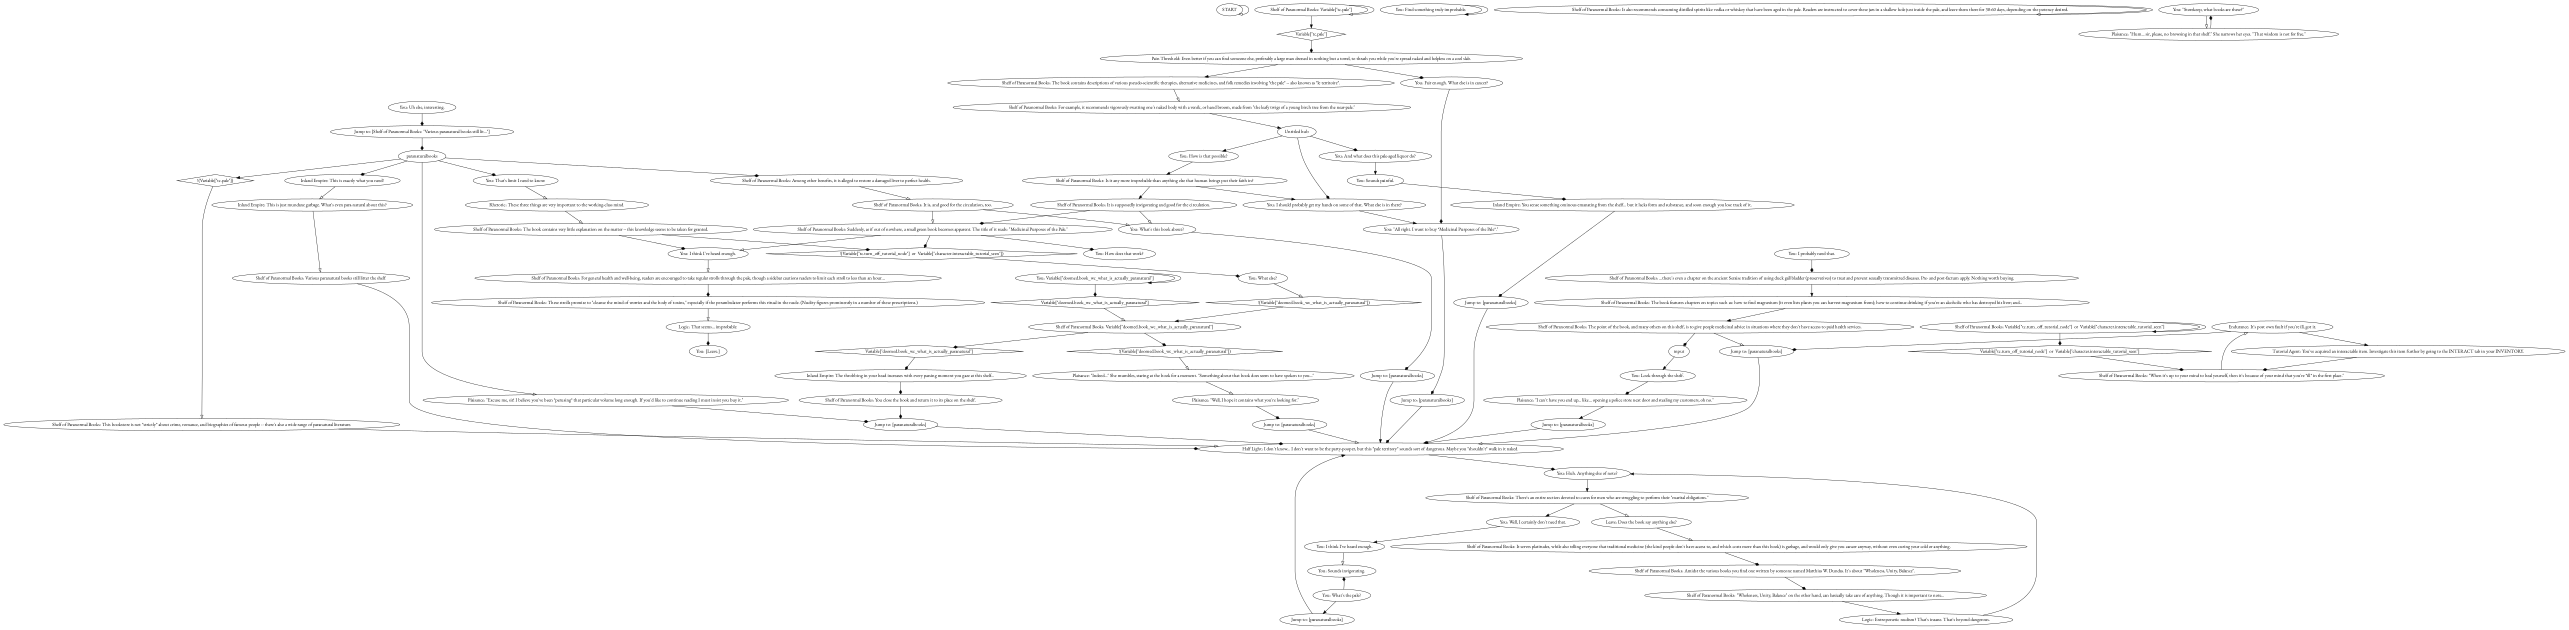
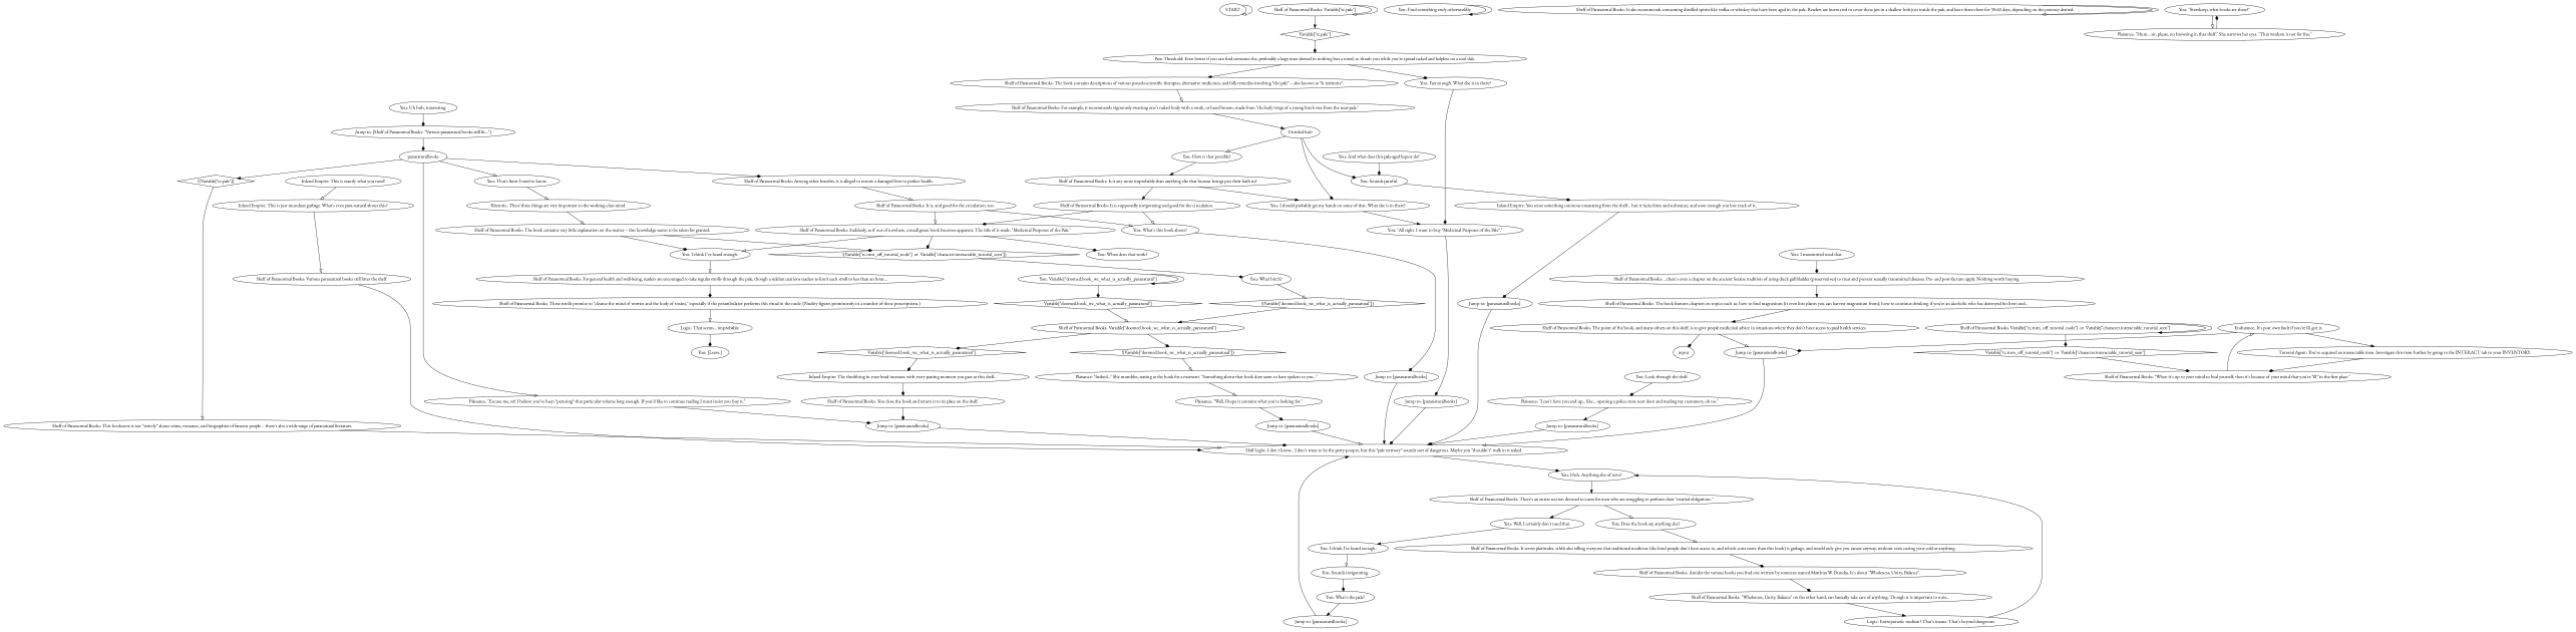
  digraph {
    fontname="EB Garamond"
    node [fontname="EB Garamond"]
    edge [arrowhead=diamond fontname="EB Garamond"]
    n1 [label=START]
    n2 [label=input]
    n3 [label="You: Look through the shelf."]
    n4 [label="Plaisance: \"I can't have you end up... like... opening a police store next door and stealing my customers, oh no.\""]
-   n5 [label="You: How does that work?"]
-   n6 [label="You: Uh else, interesting."]
+   n5 [label="You: When does that work?"]
+   n6 [label="You: Uh huh, interesting."]
    n7 [label="Jump to: [Shelf of Paranormal Books: \"Various paranatural books still lit...\"]"]
    n8 [label="You: What's the pale?"]
    n9 [label="Jump to: [paranaturalbooks]"]
    n10 [label="Half Light: I don't know... I don't want to be the party-pooper, but this *pale territory* sounds sort of dangerous. Maybe you *shouldn't* walk in it naked."]
    n11 [label="Shelf of Paranormal Books: It is, and good for the circulation, too."]
    n12 [label="You: What's this book about?"]
    n13 [label="Shelf of Paranormal Books: Suddenly, as if out of nowhere, a small green book becomes apparent. The title of it reads: \"Medicinal Purposes of the Pale.\""]
    n14 [label="Jump to: [paranaturalbooks]"]
    n15 [label="You: I think I've heard enough."]
    n16 [label="!(Variable[\"tc.turn_off_tutorial_node\"]  or  Variable[\"character.interactable_tutorial_seen\"])" shape=diamond]
    n17 [label="Logic: That seems... improbable."]
    n18 [label="You: [Leave.]"]
    n19 [label="Inland Empire: This is exactly what you need!"]
    n20 [label="Inland Empire: This is just mundane garbage. What's even para-natural about this?"]
    n21 [label="Shelf of Paranormal Books: Various paranatural books still litter the shelf."]
    n22 [label="Jump to: [paranaturalbooks]"]
    n23 [label="Shelf of Paranormal Books: This bookstore is not *strictly* about crime, romance, and biographies of famous people -- there's also a wide range of paranatural literature."]
    n24 [label="You: Huh. Anything else of note?"]
    n25 [label="Shelf of Paranormal Books: There's an entire section devoted to cures for men who are struggling to perform their \"marital obligations.\""]
    n26 [label=paranaturalbooks]
    n27 [label="Shelf of Paranormal Books: Among other benefits, it is alleged to restore a damaged liver to perfect health."]
    n28 [label="Plaisance: \"Excuse me, sir! I believe you've been *perusing* that particular volume long enough. If you'd like to continue reading I must insist you buy it.\""]
    n29 [label="You: That's limit I need to know."]
    n30 [label="!(Variable[\"tc.pale\"])" shape=diamond]
    n31 [label="Jump to: [paranaturalbooks]"]
    n32 [label="Rhetoric: These three things are very important to the working-class mind."]
    n33 [label="Jump to: [paranaturalbooks]"]
    n34 [label="Plaisance: \"Indeed...\" She mumbles, staring at the book for a moment. \"Something about that book does seem to have spoken to you...\""]
    n35 [label="Plaisance: \"Well, I hope it contains what you're looking for.\""]
    n36 [label="Jump to: [paranaturalbooks]"]
    n37 [label="Inland Empire: You sense something ominous emanating from the shelf... but it lacks form and substance, and soon enough you lose track of it."]
    n38 [label="Jump to: [paranaturalbooks]"]
    n39 [label="Shelf of Paranormal Books: It is supposedly invigorating and good for the circulation."]
-   n40 [label="You: Fair enough. What else is in cancer?"]
+   n40 [label="You: Fair enough. What else is in there?"]
    n41 [label="You: \"All right. I want to buy *Medicinal Purposes of the Pale*.\""]
    n42 [label="You: Sounds painful."]
    n43 [label="Shelf of Paranormal Books: For general health and well-being, readers are encouraged to take regular strolls through the pale, though a sidebar cautions readers to limit each stroll to less than an hour..."]
    n44 [label="Shelf of Paranormal Books: These strolls promise to \"cleanse the mind of worries and the body of toxins,\" especially if the perambulator performs this ritual in the nude. (Nudity figures prominently in a number of these prescriptions.)"]
    n45 [label="Shelf of Paranormal Books: The book contains very little explanation on the matter -- this knowledge seems to be taken for granted."]
-   n46 [label="You: What else?"]
+   n46 [label="You: What birch?"]
    n47 [label="Shelf of Paranormal Books: The point of the book, and many others on this shelf, is to give people medicinal advice in situations where they don't have access to paid health services."]
    n48 [label="Jump to: [paranaturalbooks]"]
    n49 [label="Shelf of Paranormal Books: ...there's even a chapter on the ancient Seraise tradition of using duck gall bladder (preservatives) to treat and prevent sexually transmitted diseases. Pre- and post-factum apply. Nothing worth buying."]
    n50 [label="Shelf of Paranormal Books: The book features chapters on topics such as: how to find magnesium (it even lists plants you can harvest magnesium from); how to continue drinking if you're an alcoholic who has destroyed his liver; and..."]
-   n51 [label="You: Find something truly improbable."]
+   n51 [label="You: Find something truly otherworldly."]
    n52 [label="You: Variable[\"doomed.book_wc_what_is_actually_paranatural\"]"]
    n53 [label="Variable[\"doomed.book_wc_what_is_actually_paranatural\"]" shape=diamond]
    n54 [label="Shelf of Paranormal Books: Variable[\"doomed.book_wc_what_is_actually_paranatural\"]"]
    n55 [label="Variable[\"doomed.book_wc_what_is_actually_paranatural\"]" shape=diamond]
    n56 [label="!(Variable[\"doomed.book_wc_what_is_actually_paranatural\"])" shape=diamond]
    n57 [label="!(Variable[\"doomed.book_wc_what_is_actually_paranatural\"])" shape=diamond]
    n58 [label="Shelf of Paranormal Books: It also recommends consuming distilled spirits like vodka or whiskey that have been aged in the pale. Readers are instructed to cover these jars in a shallow hole just inside the pale, and leave them there for 30-60 days, depending on the potency desired."]
    n59 [label="You: And what does this pale-aged liquor do?"]
    n60 [label="You: I should probably get my hands on some of that. What else is in there?"]
    n61 [label="You: \"Storekeep, what books are these?\""]
    n62 [label="Plaisance: \"Hum... sir, please, no browsing in that shelf.\" She narrows her eyes. \"That wisdom is not for free.\""]
    n63 [label="Shelf of Paranormal Books: Amidst the various books you find one written by someone named Matthias W. Dundas. It's about \"Wholeness, Unity, Balance\"."]
    n64 [label="Shelf of Paranormal Books: \"Wholeness, Unity, Balance\" on the other hand, can basically take care of anything. Though it is important to note..."]
    n65 [label="Logic: Entroponetic nudism? That's insane. That's beyond dangerous."]
    n66 [label="Shelf of Paranormal Books: It serves platitudes, while also telling everyone that traditional medicine (the kind people don't have access to, and which costs more than this book) is garbage, and would only give you cancer anyway, without even curing your cold or anything."]
    n67 [label="Shelf of Paranormal Books: Variable[\"tc.pale\"]"]
    n68 [label="Variable[\"tc.pale\"]" shape=diamond]
    n69 [label="Pain Threshold: Even better if you can find someone else, preferably a large man dressed in nothing but a towel, to thrash you while you're spread naked and helpless on a cool slab."]
    n70 [label="Shelf of Paranormal Books: The book contains descriptions of various pseudo-scientific therapies, alternative medicines, and folk remedies involving *the pale* -- also known as *le territoire*."]
    n71 [label="Untitled hub"]
    n72 [label="You: How is that possible?"]
    n73 [label="Shelf of Paranormal Books: Is it any more improbable than anything else that human beings put their faith in?"]
    n74 [label="Shelf of Paranormal Books: For example, it recommends vigorously swatting one's naked body with a venik, or hand broom, made from \"the leafy twigs of a young birch tree from the near-pale.\""]
    n75 [label="Shelf of Paranormal Books: \"When it's up to your mind to heal yourself, then it's because of your mind that you're *ill* in the first place.\""]
    n76 [label="Endurance: It's post own fault if you're ill, got it."]
    n77 [label="Tutorial Agent: You've acquired an interactable item. Investigate this item further by going to the INTERACT tab in your INVENTORY."]
    n78 [label="You: Sounds invigorating."]
    n79 [label="Shelf of Paranormal Books: Variable[\"tc.turn_off_tutorial_node\"]  or  Variable[\"character.interactable_tutorial_seen\"]"]
    n80 [label="Variable[\"tc.turn_off_tutorial_node\"]  or  Variable[\"character.interactable_tutorial_seen\"]" shape=diamond]
    n81 [label="You: I think I've heard enough."]
    n82 [label="Shelf of Paranormal Books: You close the book and return it to its place on the shelf."]
-   n83 [label="Leave: Does the book say anything else?"]
-   n84 [label="You: I probably need that."]
+   n83 [label="You: Does the book say anything else?"]
+   n84 [label="You: I transmitted need that."]
    n85 [label="Inland Empire: The throbbing in your head increases with every passing moment you gaze at this shelf..."]
    n86 [label="You: Well, I certainly don't need that."]
    n1 -> n1 [arrowhead=onormal]
-   n2 -> n3 [arrowhead=normal]
    n3 -> n4
    n4 -> n22 [arrowhead=normal]
    n6 -> n7
    n7 -> n26
    n8 -> n9 [arrowhead=normal]
    n9 -> n10 [arrowhead=normal]
    n10 -> n24
    n11 -> n12 [arrowhead=onormal]
    n11 -> n13 [arrowhead=onormal]
    n12 -> n14
    n13 -> n5
    n13 -> n15 [arrowhead=onormal]
    n13 -> n16
    n14 -> n10 [arrowhead=normal]
    n15 -> n43 [arrowhead=onormal]
    n16 -> n46
    n17 -> n18
    n19 -> n20 [arrowhead=onormal]
    n20 -> n21 [arrowhead=onormal]
    n21 -> n10
    n22 -> n10 [arrowhead=normal]
    n23 -> n10 [arrowhead=onormal]
    n24 -> n25 [arrowhead=normal]
    n25 -> n83 [arrowhead=onormal]
    n25 -> n86 [arrowhead=normal]
-   n26 -> n19
    n26 -> n27
    n26 -> n28 [arrowhead=onormal]
-   n26 -> n29
+   n26 -> n29 [arrowhead=onormal]
    n26 -> n30 [arrowhead=normal]
    n27 -> n11 [arrowhead=onormal]
    n28 -> n31
    n29 -> n32 [arrowhead=onormal]
    n30 -> n23 [arrowhead=onormal]
    n31 -> n10
    n32 -> n45 [arrowhead=onormal]
    n33 -> n10
    n34 -> n35 [arrowhead=onormal]
    n35 -> n36
    n36 -> n10 [arrowhead=onormal]
    n37 -> n38
    n38 -> n10 [arrowhead=normal]
    n39 -> n12 [arrowhead=onormal]
    n39 -> n13
    n40 -> n41
    n41 -> n33
    n42 -> n37
    n43 -> n44
    n44 -> n17 [arrowhead=onormal]
    n45 -> n15
    n45 -> n16
    n46 -> n57 [arrowhead=onormal]
    n47 -> n2
    n47 -> n48 [arrowhead=onormal]
    n48 -> n10 [arrowhead=onormal]
    n49 -> n50 [arrowhead=normal]
    n50 -> n47 [arrowhead=normal]
    n51 -> n51 [arrowhead=normal]
    n52 -> n52 [arrowhead=normal]
    n52 -> n53
    n53 -> n54 [arrowhead=onormal]
    n54 -> n55
    n54 -> n56
    n55 -> n85
    n56 -> n34 [arrowhead=onormal]
    n57 -> n54 [arrowhead=normal]
    n58 -> n58 [arrowhead=onormal]
-   n59 -> n42 [arrowhead=normal]
+   n59 -> n42
    n60 -> n41 [arrowhead=normal]
    n61 -> n62 [arrowhead=onormal]
    n62 -> n61
    n63 -> n64
    n64 -> n65 [arrowhead=normal]
    n65 -> n24 [arrowhead=normal]
    n66 -> n63
    n67 -> n67 [arrowhead=onormal]
    n67 -> n68 [arrowhead=normal]
    n68 -> n69
    n69 -> n40
    n69 -> n70 [arrowhead=normal]
    n70 -> n74 [arrowhead=onormal]
-   n71 -> n59
+   n71 -> n42
    n71 -> n60
-   n71 -> n72 [arrowhead=normal]
+   n71 -> n72 [arrowhead=onormal]
    n72 -> n73 [arrowhead=normal]
    n73 -> n39 [arrowhead=normal]
    n73 -> n60 [arrowhead=normal]
    n74 -> n71 [arrowhead=normal]
    n75 -> n76 [arrowhead=onormal]
    n76 -> n48
    n76 -> n77 [arrowhead=normal]
    n77 -> n75
-   n8 -> n78
+   n78 -> n8
    n79 -> n79 [arrowhead=normal]
    n79 -> n80
    n80 -> n75
    n81 -> n78 [arrowhead=onormal]
    n82 -> n31
    n83 -> n66 [arrowhead=onormal]
    n84 -> n49
    n85 -> n82
    n86 -> n81 [arrowhead=normal]
  }
